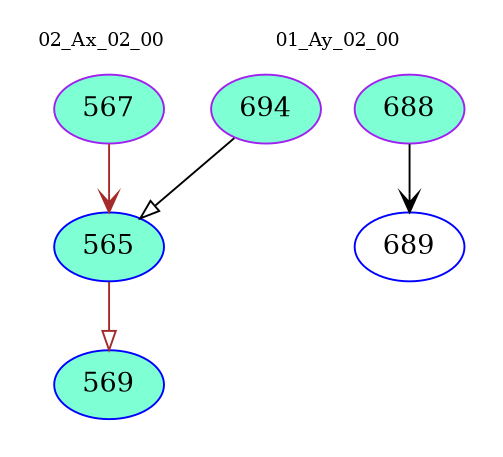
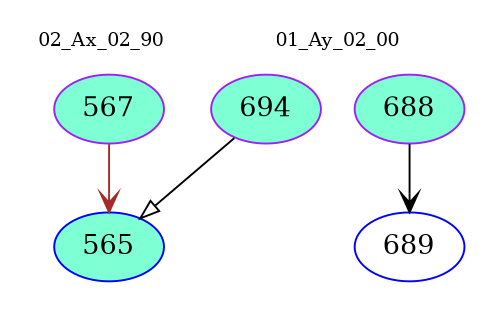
  digraph {
    node [color=purple fillcolor=aquamarine style=filled]
    edge [arrowhead=vee color=brown]
    n1 [label=567]
    n2 [color=blue label=565]
-   n3 [color=blue label=569]
    n4 [label=694]
    n5 [label=688]
    n6 [color=blue fillcolor=white label=689]
    subgraph cluster_1 {
      color=white
      fontsize=10
-     label="02_Ax_02_00"
+     label="02_Ax_02_90"
      n1
      n2
-     n3
    }
    subgraph cluster_2 {
      color=white
      fontsize=10
      label="01_Ay_02_00"
      n4
      n5
      n6
    }
    n1 -> n2
-   n2 -> n3 [arrowhead=onormal]
    n4 -> n2 [arrowhead=onormal color=black]
    n5 -> n6 [color=black]
  }
